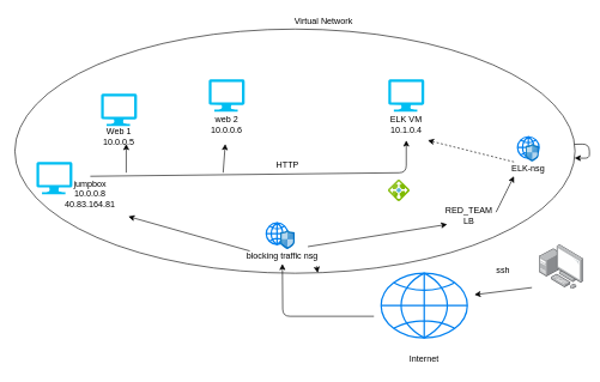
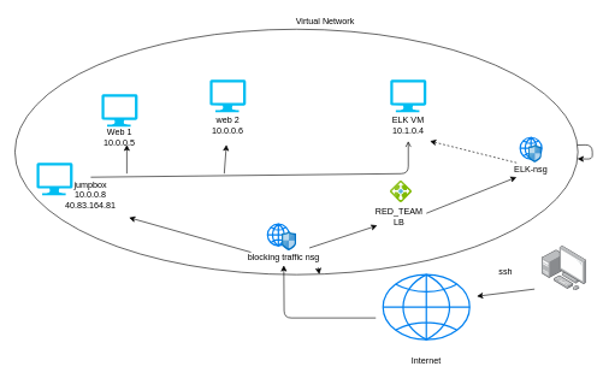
  <mxCell id="0" />
  <mxCell id="1" parent="0" />
  <mxCell id="2" value="Virtual Network" style="text;html=1;strokeColor=none;fillColor=none;align=center;verticalAlign=middle;whiteSpace=wrap;rounded=0;" vertex="1" parent="1"><mxGeometry x="330" y="20" width="240" height="20" as="geometry" /></mxCell>
  <mxCell id="3" value="" style="ellipse;whiteSpace=wrap;html=1;" vertex="1" parent="1"><mxGeometry x="20" y="40" width="780" height="340" as="geometry" /></mxCell>
  <mxCell id="4" value="" style="verticalLabelPosition=bottom;html=1;verticalAlign=top;align=center;strokeColor=none;fillColor=#00BEF2;shape=mxgraph.azure.computer;pointerEvents=1;" vertex="1" parent="1"><mxGeometry x="290" y="110" width="50" height="45" as="geometry" /></mxCell>
  <mxCell id="5" value="" style="verticalLabelPosition=bottom;html=1;verticalAlign=top;align=center;strokeColor=none;fillColor=#00BEF2;shape=mxgraph.azure.computer;pointerEvents=1;" vertex="1" parent="1"><mxGeometry x="140" y="130" width="50" height="45" as="geometry" /></mxCell>
  <mxCell id="6" value="" style="verticalLabelPosition=bottom;html=1;verticalAlign=top;align=center;strokeColor=none;fillColor=#00BEF2;shape=mxgraph.azure.computer;pointerEvents=1;" vertex="1" parent="1"><mxGeometry x="540" y="110" width="50" height="45" as="geometry" /></mxCell>
  <mxCell id="7" value="" style="verticalLabelPosition=bottom;html=1;verticalAlign=top;align=center;strokeColor=none;fillColor=#00BEF2;shape=mxgraph.azure.computer;pointerEvents=1;" vertex="1" parent="1"><mxGeometry x="50" y="225" width="50" height="45" as="geometry" /></mxCell>
  <mxCell id="8" value="" style="html=1;verticalLabelPosition=bottom;align=center;labelBackgroundColor=#ffffff;verticalAlign=top;strokeWidth=2;strokeColor=#0080F0;shadow=0;dashed=0;shape=mxgraph.ios7.icons.globe;" vertex="1" parent="1"><mxGeometry x="720" y="190" width="30" height="30" as="geometry" /></mxCell>
  <mxCell id="9" value="" style="html=1;verticalLabelPosition=bottom;align=center;labelBackgroundColor=#ffffff;verticalAlign=top;strokeWidth=2;strokeColor=#0080F0;shadow=0;dashed=0;shape=mxgraph.ios7.icons.globe;" vertex="1" parent="1"><mxGeometry x="370" y="310" width="30" height="30" as="geometry" /></mxCell>
  <mxCell id="10" value="" style="html=1;verticalLabelPosition=bottom;align=center;labelBackgroundColor=#ffffff;verticalAlign=top;strokeWidth=2;strokeColor=#0080F0;shadow=0;dashed=0;shape=mxgraph.ios7.icons.globe;" vertex="1" parent="1"><mxGeometry x="530" y="380" width="120" height="90" as="geometry" /></mxCell>
  <mxCell id="11" value="" style="points=[];aspect=fixed;html=1;align=center;shadow=0;dashed=0;image;image=img/lib/allied_telesis/computer_and_terminals/Personal_Computer_with_Server.svg;" vertex="1" parent="1"><mxGeometry x="750" y="340" width="62.4" height="62.4" as="geometry" /></mxCell>
  <mxCell id="12" value="" style="aspect=fixed;html=1;points=[];align=center;image;fontSize=12;image=img/lib/mscae/Load_Balancer_feature.svg;" vertex="1" parent="1"><mxGeometry x="540" y="250" width="30" height="30" as="geometry" /></mxCell>
  <mxCell id="13" value="" style="aspect=fixed;html=1;points=[];align=center;image;fontSize=12;image=img/lib/mscae/Network_Security_Groups_Classic.svg;" vertex="1" parent="1"><mxGeometry x="390" y="320" width="20" height="27.03" as="geometry" /></mxCell>
  <mxCell id="14" value="" style="aspect=fixed;html=1;points=[];align=center;image;fontSize=12;image=img/lib/mscae/Network_Security_Groups_Classic.svg;" vertex="1" parent="1"><mxGeometry x="731.5" y="200" width="18.5" height="25" as="geometry" /></mxCell>
  <mxCell id="15" value="Internet" style="text;html=1;strokeColor=none;fillColor=none;align=center;verticalAlign=middle;whiteSpace=wrap;rounded=0;" vertex="1" parent="1"><mxGeometry x="570" y="490" width="40" height="20" as="geometry" /></mxCell>
  <mxCell id="16" value="jumpbox&lt;br&gt;10.0.0.8&lt;br&gt;40.83.164.81&lt;br&gt;" style="text;html=1;strokeColor=none;fillColor=none;align=center;verticalAlign=middle;whiteSpace=wrap;rounded=0;" vertex="1" parent="1"><mxGeometry x="60" y="245" width="130" height="50" as="geometry" /></mxCell>
  <mxCell id="17" value="Web 1&lt;br&gt;10.0.0.5" style="text;html=1;strokeColor=none;fillColor=none;align=center;verticalAlign=middle;whiteSpace=wrap;rounded=0;" vertex="1" parent="1"><mxGeometry x="145" y="180" width="40" height="20" as="geometry" /></mxCell>
  <mxCell id="18" value="web 2&lt;br&gt;10.0.0.6" style="text;html=1;strokeColor=none;fillColor=none;align=center;verticalAlign=middle;whiteSpace=wrap;rounded=0;" vertex="1" parent="1"><mxGeometry x="265" y="145" width="100" height="55" as="geometry" /></mxCell>
  <mxCell id="19" value="ELK VM&lt;br&gt;10.1.0.4" style="text;html=1;strokeColor=none;fillColor=none;align=center;verticalAlign=middle;whiteSpace=wrap;rounded=0;" vertex="1" parent="1"><mxGeometry x="505" y="150" width="120" height="45" as="geometry" /></mxCell>
  <mxCell id="20" value="blocking traffic nsg" style="text;html=1;strokeColor=none;fillColor=none;align=center;verticalAlign=middle;whiteSpace=wrap;rounded=0;" vertex="1" parent="1"><mxGeometry x="340" y="347.03" width="105" height="20" as="geometry" /></mxCell>
  <mxCell id="21" value="ELK-nsg" style="text;html=1;strokeColor=none;fillColor=none;align=center;verticalAlign=middle;whiteSpace=wrap;rounded=0;" vertex="1" parent="1"><mxGeometry x="695" y="225" width="80" height="20" as="geometry" /></mxCell>
- <mxCell id="22" value="RED_TEAM LB" style="text;html=1;strokeColor=none;fillColor=none;align=center;verticalAlign=middle;whiteSpace=wrap;rounded=0;" vertex="1" parent="1"><mxGeometry x="615" y="290" width="75" height="20" as="geometry" /></mxCell>
+ <mxCell id="22" value="RED_TEAM LB" style="text;html=1;strokeColor=none;fillColor=none;align=center;verticalAlign=middle;whiteSpace=wrap;rounded=0;" vertex="1" parent="1"><mxGeometry x="515" y="290" width="75" height="20" as="geometry" /></mxCell>
  <mxCell id="23" value="" style="endArrow=classic;html=1;" edge="1" parent="1"><mxGeometry width="50" height="50" relative="1" as="geometry"><mxPoint x="740" y="400" as="sourcePoint" /><mxPoint x="660" y="410" as="targetPoint" /></mxGeometry></mxCell>
  <mxCell id="24" value="ssh" style="text;html=1;strokeColor=none;fillColor=none;align=center;verticalAlign=middle;whiteSpace=wrap;rounded=0;" vertex="1" parent="1"><mxGeometry x="680" y="367" width="40" height="20" as="geometry" /></mxCell>
  <mxCell id="25" value="" style="endArrow=classic;html=1;entryX=0.5;entryY=1;entryDx=0;entryDy=0;" edge="1" parent="1" target="20"><mxGeometry width="50" height="50" relative="1" as="geometry"><mxPoint x="520" y="440" as="sourcePoint" /><mxPoint x="460" y="400" as="targetPoint" /><Array as="points"><mxPoint x="393" y="440" /></Array></mxGeometry></mxCell>
  <mxCell id="26" value="" style="endArrow=classic;html=1;" edge="1" parent="1" target="3"><mxGeometry width="50" height="50" relative="1" as="geometry"><mxPoint x="440" y="370" as="sourcePoint" /><mxPoint x="490" y="320" as="targetPoint" /></mxGeometry></mxCell>
  <mxCell id="27" value="" style="endArrow=classic;html=1;entryX=0.093;entryY=1.1;entryDx=0;entryDy=0;entryPerimeter=0;exitX=0.838;exitY=-0.201;exitDx=0;exitDy=0;exitPerimeter=0;" edge="1" parent="1" source="20" target="22"><mxGeometry width="50" height="50" relative="1" as="geometry"><mxPoint x="440" y="350" as="sourcePoint" /><mxPoint x="490" y="300" as="targetPoint" /></mxGeometry></mxCell>
  <mxCell id="28" value="" style="endArrow=classic;html=1;" edge="1" parent="1" source="3" target="3"><mxGeometry width="50" height="50" relative="1" as="geometry"><mxPoint x="230" y="310" as="sourcePoint" /><mxPoint x="450" y="240" as="targetPoint" /><Array as="points"><mxPoint x="300" y="310" /></Array></mxGeometry></mxCell>
  <mxCell id="29" value="" style="endArrow=classic;html=1;entryX=0.908;entryY=1.12;entryDx=0;entryDy=0;entryPerimeter=0;exitX=0.067;exitY=0.099;exitDx=0;exitDy=0;exitPerimeter=0;" edge="1" parent="1" source="20" target="16"><mxGeometry width="50" height="50" relative="1" as="geometry"><mxPoint x="240" y="340" as="sourcePoint" /><mxPoint x="290" y="290" as="targetPoint" /></mxGeometry></mxCell>
- <mxCell id="30" value="" style="endArrow=classic;html=1;exitX=0.5;exitY=0;exitDx=0;exitDy=0;" edge="1" parent="1" source="16" target="19"><mxGeometry width="50" height="50" relative="1" as="geometry"><mxPoint x="320" y="250" as="sourcePoint" /><mxPoint x="370" y="200" as="targetPoint" /><Array as="points"><mxPoint x="565" y="240" /></Array></mxGeometry></mxCell>
+ <mxCell id="30" value="" style="endArrow=open;html=1;exitX=0.5;exitY=0;exitDx=0;exitDy=0;" edge="1" parent="1" source="16" target="19"><mxGeometry width="50" height="50" relative="1" as="geometry"><mxPoint x="320" y="250" as="sourcePoint" /><mxPoint x="370" y="200" as="targetPoint" /><Array as="points"><mxPoint x="565" y="240" /></Array></mxGeometry></mxCell>
  <mxCell id="31" value="" style="endArrow=classic;html=1;" edge="1" parent="1" target="18"><mxGeometry width="50" height="50" relative="1" as="geometry"><mxPoint x="310" y="240" as="sourcePoint" /><mxPoint x="320" y="190" as="targetPoint" /></mxGeometry></mxCell>
  <mxCell id="32" value="" style="endArrow=classic;html=1;entryX=0.75;entryY=1;entryDx=0;entryDy=0;" edge="1" parent="1" target="17"><mxGeometry width="50" height="50" relative="1" as="geometry"><mxPoint x="175" y="240" as="sourcePoint" /><mxPoint x="190" y="210" as="targetPoint" /></mxGeometry></mxCell>
  <mxCell id="33" value="" style="endArrow=classic;html=1;exitX=0.25;exitY=0;exitDx=0;exitDy=0;entryX=0.75;entryY=1;entryDx=0;entryDy=0;dashed=1;" edge="1" parent="1" source="21" target="19"><mxGeometry width="50" height="50" relative="1" as="geometry"><mxPoint x="610" y="240" as="sourcePoint" /><mxPoint x="660" y="190" as="targetPoint" /></mxGeometry></mxCell>
  <mxCell id="34" value="" style="endArrow=classic;html=1;exitX=1;exitY=0.25;exitDx=0;exitDy=0;entryX=0.25;entryY=1;entryDx=0;entryDy=0;" edge="1" parent="1" source="22" target="21"><mxGeometry width="50" height="50" relative="1" as="geometry"><mxPoint x="620" y="310" as="sourcePoint" /><mxPoint x="670" y="260" as="targetPoint" /></mxGeometry></mxCell>
- <mxCell id="35" value="HTTP" style="text;html=1;strokeColor=none;fillColor=none;align=center;verticalAlign=middle;whiteSpace=wrap;rounded=0;" vertex="1" parent="1"><mxGeometry x="380" y="220" width="40" height="20" as="geometry" /></mxCell>
